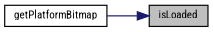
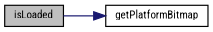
  digraph {
    rankdir=LR
    fontname="Roboto Condensed"
    node [color=black fontname="Roboto Condensed" fontsize=9 shape=record]
    n1 [fillcolor=grey75 fontcolor=black height=0.2 label=isLoaded style=filled width=0.4]
    n2 [height=0.2 label=getPlatformBitmap width=0.4]
-   n2 -> n1 [color=midnightblue fontname="Roboto Condensed" fontsize=9 labelfontname=Arial labelfontsize=9 style=solid]
+   n1 -> n2 [color=midnightblue fontname="Roboto Condensed" fontsize=9 labelfontname=Arial labelfontsize=9 style=solid]
  }
